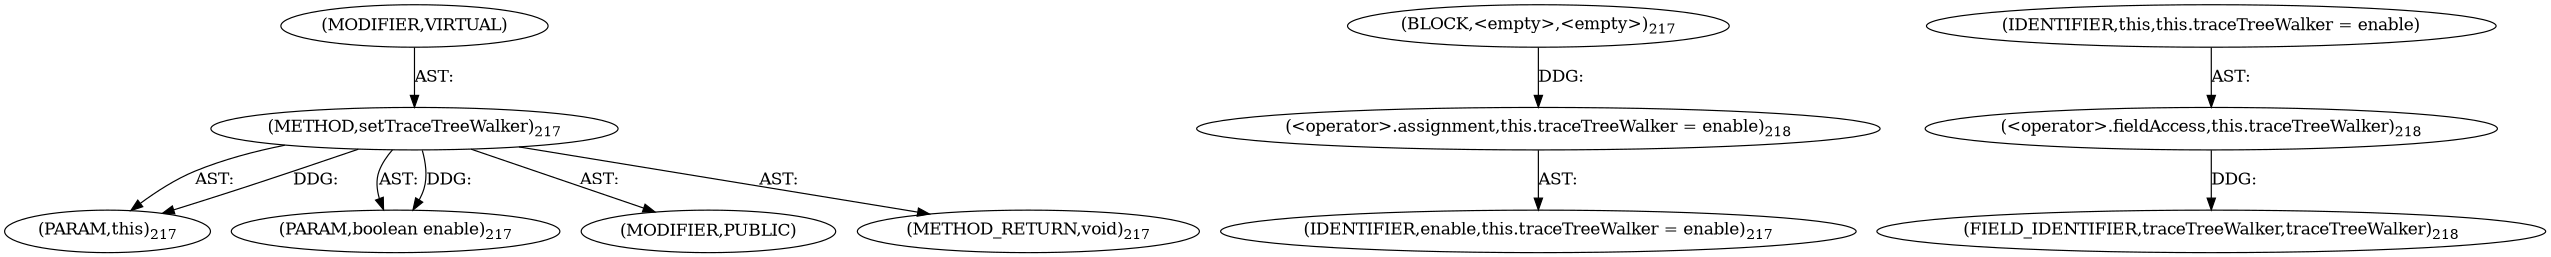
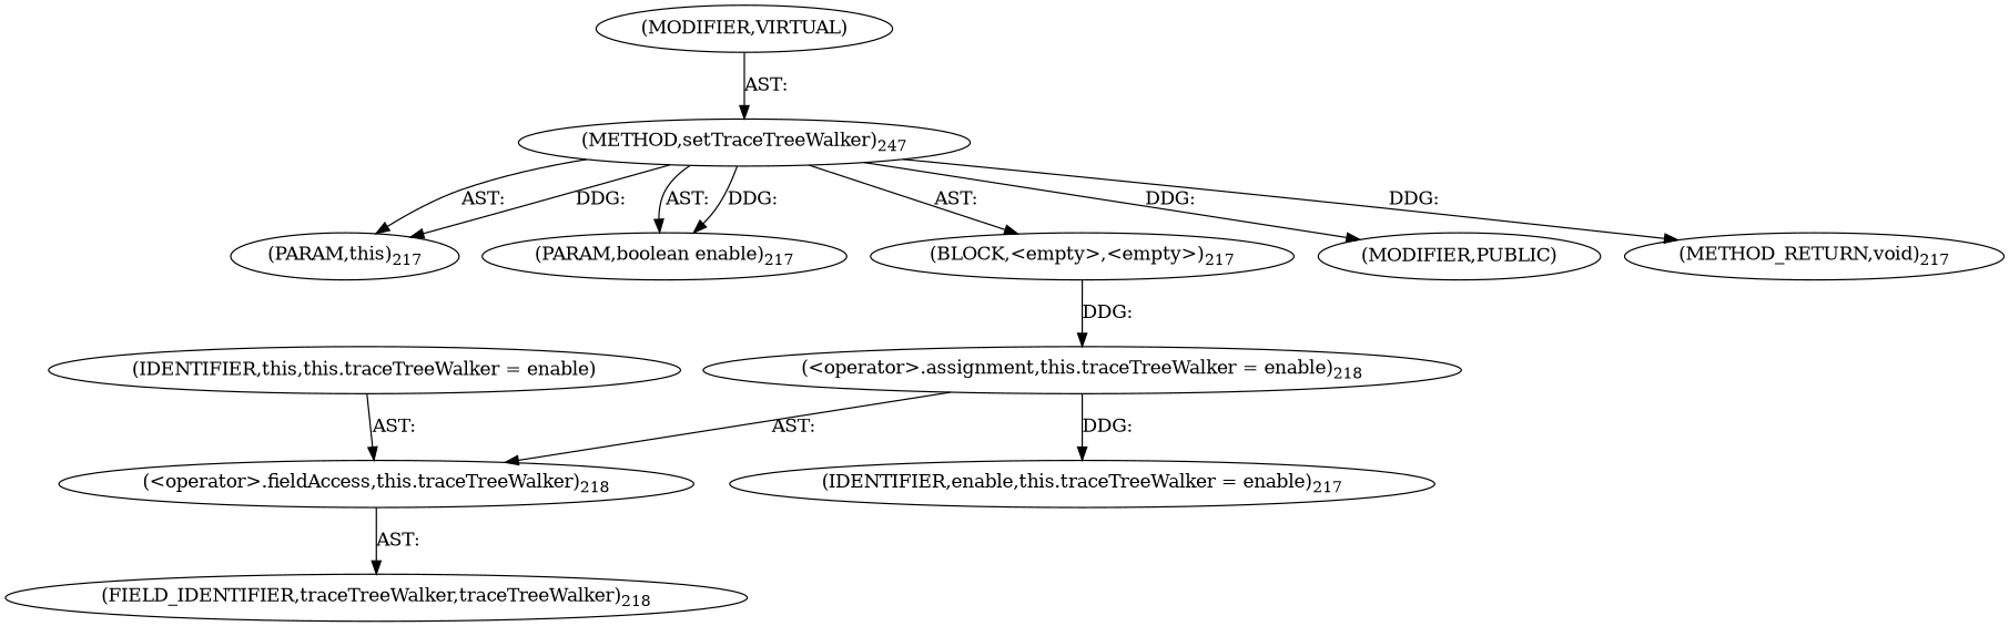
  digraph {
    fontname="DejaVu Serif"
    node [fontname="DejaVu Serif"]
    edge [fontname="DejaVu Serif"]
-   n1 [label=<(METHOD,setTraceTreeWalker)<SUB>217</SUB>>]
+   n1 [label=<(METHOD,setTraceTreeWalker)<SUB>247</SUB>>]
    n2 [label=<(PARAM,this)<SUB>217</SUB>>]
    n3 [label=<(PARAM,boolean enable)<SUB>217</SUB>>]
    n4 [label=<(BLOCK,&lt;empty&gt;,&lt;empty&gt;)<SUB>217</SUB>>]
    n5 [label=<(MODIFIER,PUBLIC)>]
    n6 [label=<(METHOD_RETURN,void)<SUB>217</SUB>>]
    n7 [label=<(&lt;operator&gt;.assignment,this.traceTreeWalker = enable)<SUB>218</SUB>>]
    n8 [label=<(MODIFIER,VIRTUAL)>]
    n9 [label=<(&lt;operator&gt;.fieldAccess,this.traceTreeWalker)<SUB>218</SUB>>]
    n10 [label=<(IDENTIFIER,enable,this.traceTreeWalker = enable)<SUB>217</SUB>>]
    n11 [label=<(FIELD_IDENTIFIER,traceTreeWalker,traceTreeWalker)<SUB>218</SUB>>]
    n12 [label=<(IDENTIFIER,this,this.traceTreeWalker = enable)>]
    n1 -> n2 [label="AST: "]
    n1 -> n2 [label="DDG: "]
    n1 -> n3 [label="AST: "]
    n1 -> n3 [label="DDG: "]
-   n1 -> n5 [label="AST: "]
-   n1 -> n6 [label="AST: "]
+   n1 -> n4 [label="AST: "]
+   n1 -> n5 [label="DDG: "]
+   n1 -> n6 [label="DDG: "]
    n4 -> n7 [label="DDG: "]
-   n7 -> n10 [label="AST: "]
+   n7 -> n9 [label="AST: "]
+   n7 -> n10 [label="DDG: "]
    n8 -> n1 [label="AST: "]
-   n9 -> n11 [label="DDG: "]
+   n9 -> n11 [label="AST: "]
    n12 -> n9 [label="AST: "]
  }
